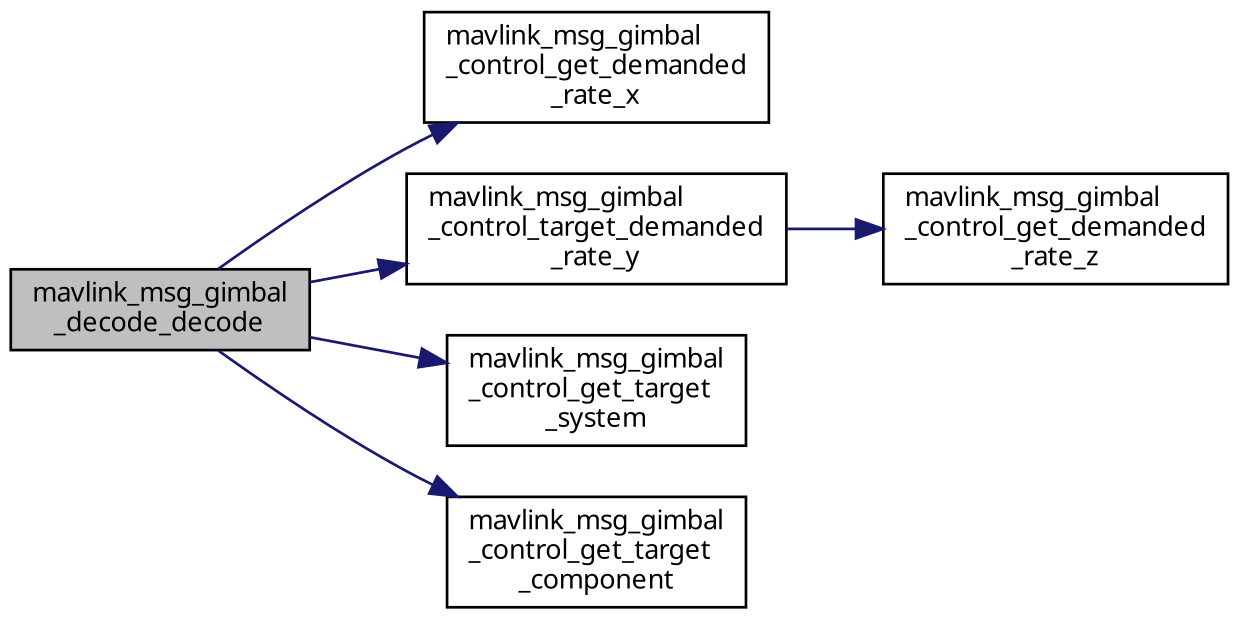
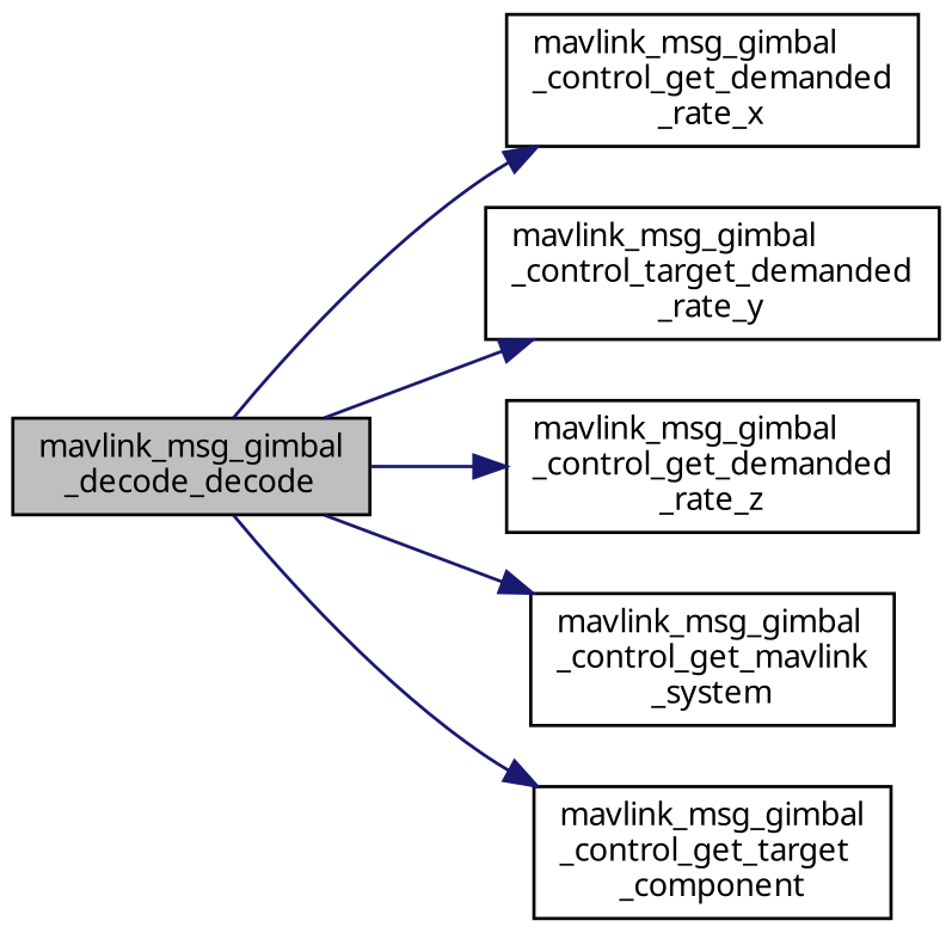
  digraph {
    fontname="Noto Sans"
    rankdir=LR
    node [color=black fillcolor=white fontname="Noto Sans" fontsize=10 shape=record style=filled]
    edge [color=midnightblue fontname="Noto Sans" fontsize=10 labelfontname=Helvetica labelfontsize=10 style=solid]
    n1 [fillcolor=grey75 fontcolor=black height=0.2 label="mavlink_msg_gimbal\l_decode_decode" width=0.4]
    n2 [height=0.2 label="mavlink_msg_gimbal\l_control_get_demanded\l_rate_x" width=0.4]
    n3 [height=0.2 label="mavlink_msg_gimbal\l_control_target_demanded\l_rate_y" width=0.4]
    n4 [height=0.2 label="mavlink_msg_gimbal\l_control_get_demanded\l_rate_z" width=0.4]
-   n5 [height=0.2 label="mavlink_msg_gimbal\l_control_get_target\l_system" width=0.4]
+   n5 [height=0.2 label="mavlink_msg_gimbal\l_control_get_mavlink\l_system" width=0.4]
    n6 [height=0.2 label="mavlink_msg_gimbal\l_control_get_target\l_component" width=0.4]
    n1 -> n2
    n1 -> n3
-   n3 -> n4
+   n1 -> n4
    n1 -> n5
    n1 -> n6
  }
